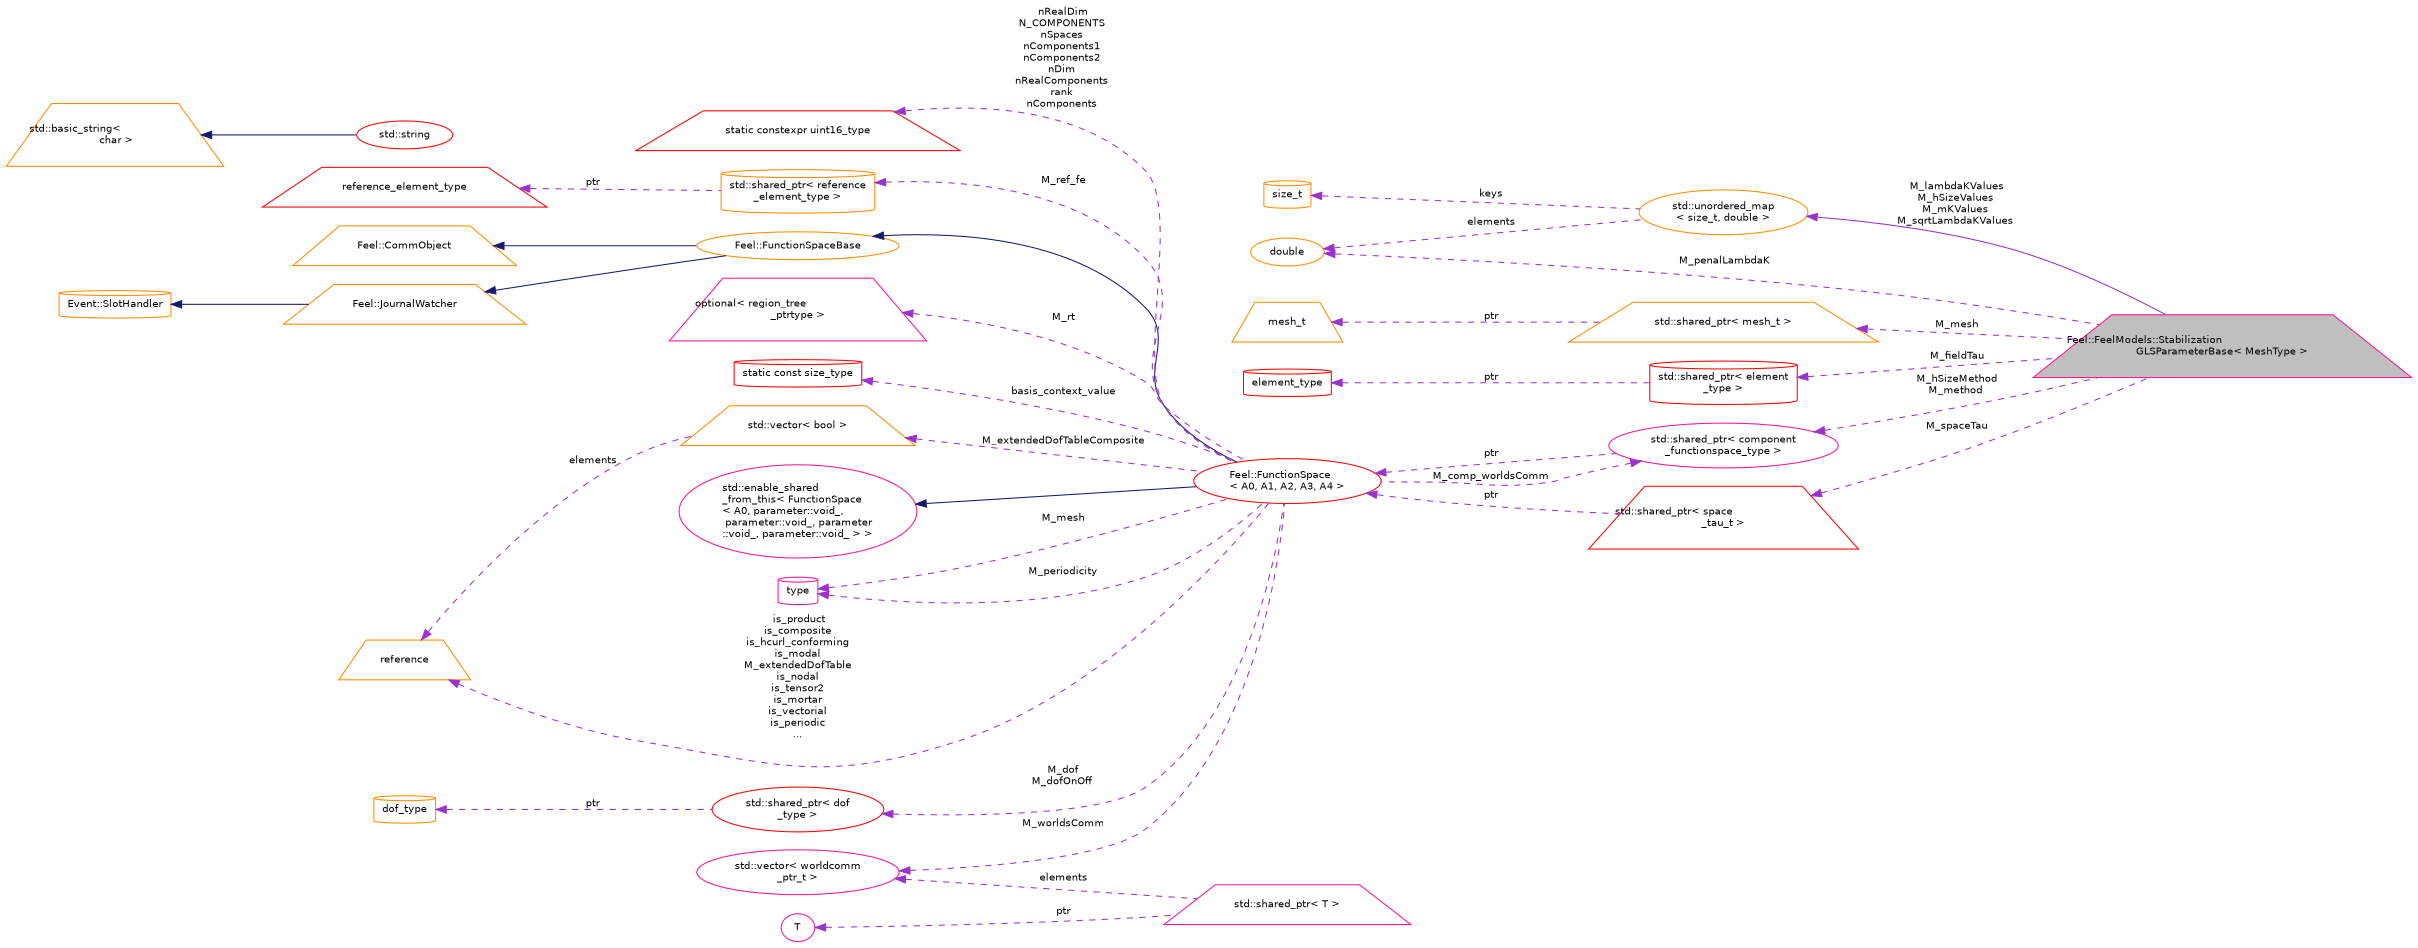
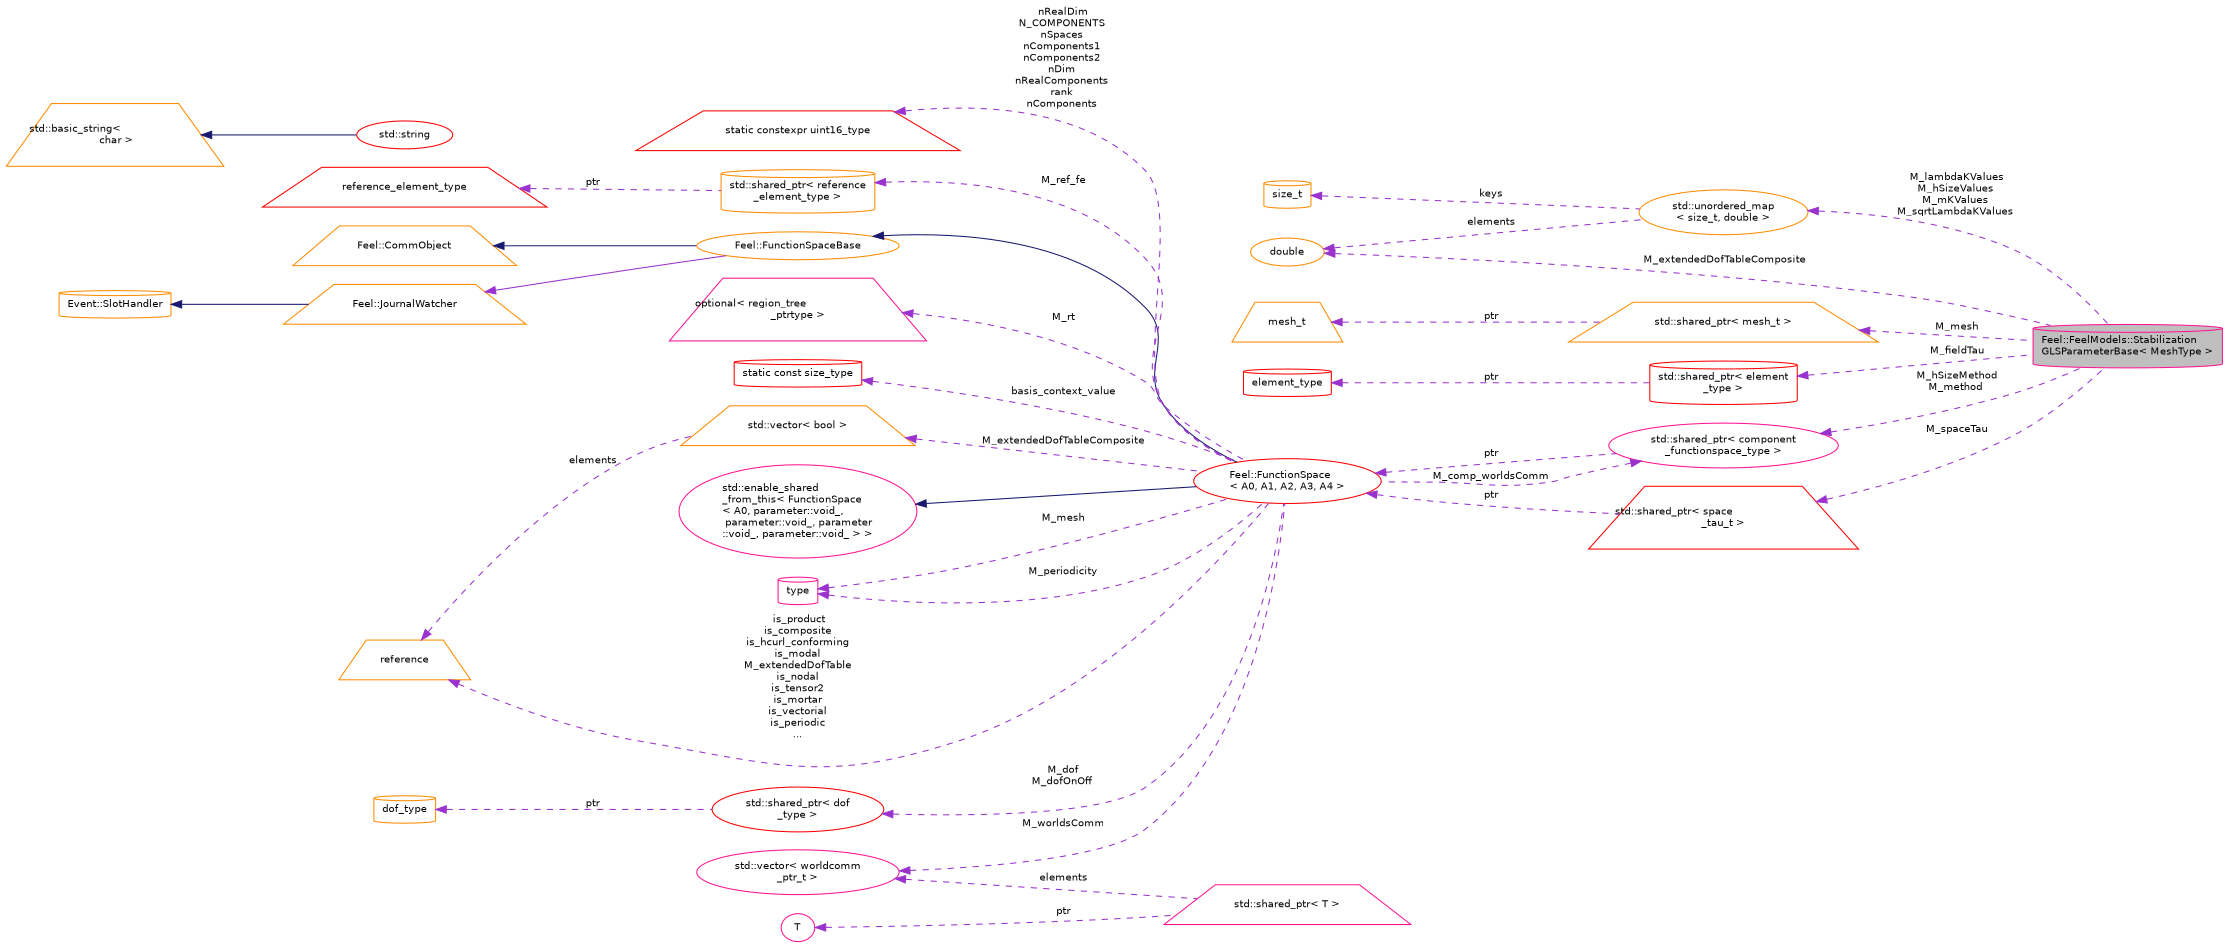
  digraph {
    rankdir=LR
    node [color=darkorange fillcolor=white fontname=Helvetica fontsize=10 shape=trapezium style=filled]
    edge [color=darkorchid3 dir=back fontname=Helvetica fontsize=10 labelfontname=Helvetica labelfontsize=10 style=dashed]
-   n1 [color=deeppink fillcolor=grey75 fontcolor=black height=0.2 label="Feel::FeelModels::Stabilization\lGLSParameterBase\< MeshType \>" width=0.4]
+   n1 [color=deeppink fillcolor=grey75 fontcolor=black height=0.2 label="Feel::FeelModels::Stabilization\lGLSParameterBase\< MeshType \>" shape=cylinder width=0.4]
    n2 [height=0.2 label="std::unordered_map\l\< size_t, double \>" shape=ellipse width=0.4]
    n3 [height=0.2 label=double shape=ellipse width=0.4]
    n4 [height=0.2 label=size_t shape=cylinder width=0.4]
    n5 [height=0.2 label="std::shared_ptr\< mesh_t \>" width=0.4]
    n6 [height=0.2 label=mesh_t width=0.4]
    n7 [color=red height=0.2 label="std::shared_ptr\< element\l_type \>" shape=cylinder width=0.4]
    n8 [color=red height=0.2 label=element_type shape=cylinder width=0.4]
    n9 [color=red height=0.2 label="std::shared_ptr\< space\l_tau_t \>" width=0.4]
    n10 [color=red height=0.2 label="Feel::FunctionSpace\l\< A0, A1, A2, A3, A4 \>" shape=ellipse width=0.4]
    n11 [color=deeppink height=0.2 label="std::shared_ptr\< component\l_functionspace_type \>" shape=ellipse width=0.4]
    n12 [height=0.2 label="Feel::FunctionSpaceBase" shape=ellipse width=0.4]
    n13 [height=0.2 label="Feel::CommObject" width=0.4]
    n14 [height=0.2 label="Feel::JournalWatcher" width=0.4]
    n15 [height=0.2 label="Event::SlotHandler" shape=cylinder width=0.4]
    n16 [color=deeppink height=0.2 label="std::enable_shared\l_from_this\< FunctionSpace\l\< A0, parameter::void_,\l parameter::void_, parameter\l::void_, parameter::void_ \> \>" shape=ellipse width=0.4]
    n17 [color=deeppink height=0.2 label=type shape=cylinder width=0.4]
    n18 [color=red height=0.2 label="std::shared_ptr\< dof\l_type \>" shape=ellipse width=0.4]
    n19 [height=0.2 label=dof_type shape=cylinder width=0.4]
    n20 [color=deeppink height=0.2 label="std::vector\< worldcomm\l_ptr_t \>" shape=ellipse width=0.4]
    n21 [color=deeppink height=0.2 label="std::shared_ptr\< T \>" width=0.4]
    n22 [color=deeppink height=0.2 label=T shape=ellipse width=0.4]
    n23 [height=0.2 label="std::shared_ptr\< reference\l_element_type \>" shape=cylinder width=0.4]
    n24 [color=red height=0.2 label=reference_element_type width=0.4]
    n25 [color=red height=0.2 label="static constexpr uint16_type" width=0.4]
    n26 [height=0.2 label=reference width=0.4]
    n27 [height=0.2 label="std::vector\< bool \>" width=0.4]
    n28 [color=deeppink height=0.2 label="optional\< region_tree\l_ptrtype \>" width=0.4]
    n29 [color=red height=0.2 label="static const size_type" shape=cylinder width=0.4]
    n30 [color=red height=0.2 label="std::string" shape=ellipse width=0.4]
    n31 [height=0.2 label="std::basic_string\<\l char \>" width=0.4]
-   n2 -> n1 [label=" M_lambdaKValues\nM_hSizeValues\nM_mKValues\nM_sqrtLambdaKValues" style=solid]
-   n3 -> n1 [label=" M_penalLambdaK"]
+   n2 -> n1 [label=" M_lambdaKValues\nM_hSizeValues\nM_mKValues\nM_sqrtLambdaKValues"]
+   n3 -> n1 [label=" M_extendedDofTableComposite"]
    n3 -> n2 [label=" elements"]
    n4 -> n2 [label=" keys"]
    n5 -> n1 [label=" M_mesh"]
    n6 -> n5 [label=" ptr"]
    n7 -> n1 [label=" M_fieldTau"]
    n8 -> n7 [label=" ptr"]
    n9 -> n1 [label=" M_spaceTau"]
    n10 -> n9 [label=" ptr"]
    n10 -> n11 [label=" ptr"]
    n11 -> n1 [label=" M_hSizeMethod\nM_method"]
    n11 -> n10 [label=" M_comp_worldsComm"]
    n12 -> n10 [color=midnightblue style=solid]
    n13 -> n12 [color=midnightblue style=solid]
-   n14 -> n12 [color=midnightblue style=solid]
+   n14 -> n12 [style=solid]
    n15 -> n14 [color=midnightblue style=solid]
    n16 -> n10 [color=midnightblue style=solid]
    n17 -> n10 [label=" M_mesh"]
    n17 -> n10 [label=" M_periodicity"]
    n18 -> n10 [label=" M_dof\nM_dofOnOff"]
    n19 -> n18 [label=" ptr"]
    n20 -> n10 [label=" M_worldsComm"]
    n20 -> n21 [label=" elements"]
    n22 -> n21 [label=" ptr"]
    n23 -> n10 [label=" M_ref_fe"]
    n24 -> n23 [label=" ptr"]
    n25 -> n10 [label=" nRealDim\nN_COMPONENTS\nnSpaces\nnComponents1\nnComponents2\nnDim\nnRealComponents\nrank\nnComponents"]
    n26 -> n10 [label=" is_product\nis_composite\nis_hcurl_conforming\nis_modal\nM_extendedDofTable\nis_nodal\nis_tensor2\nis_mortar\nis_vectorial\nis_periodic\n..."]
    n26 -> n27 [label=" elements"]
    n27 -> n10 [label=" M_extendedDofTableComposite"]
    n28 -> n10 [label=" M_rt"]
    n29 -> n10 [label=" basis_context_value"]
    n31 -> n30 [color=midnightblue style=solid]
  }
